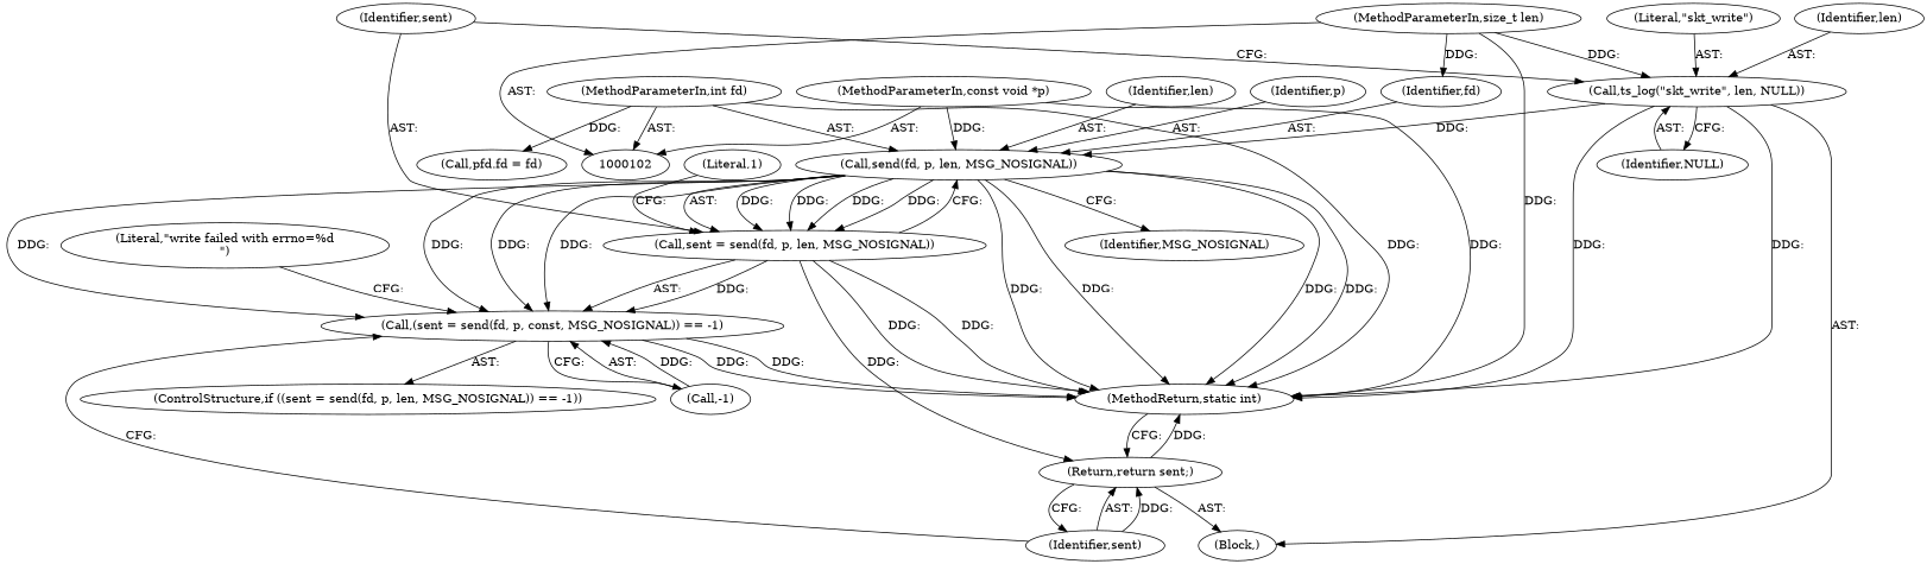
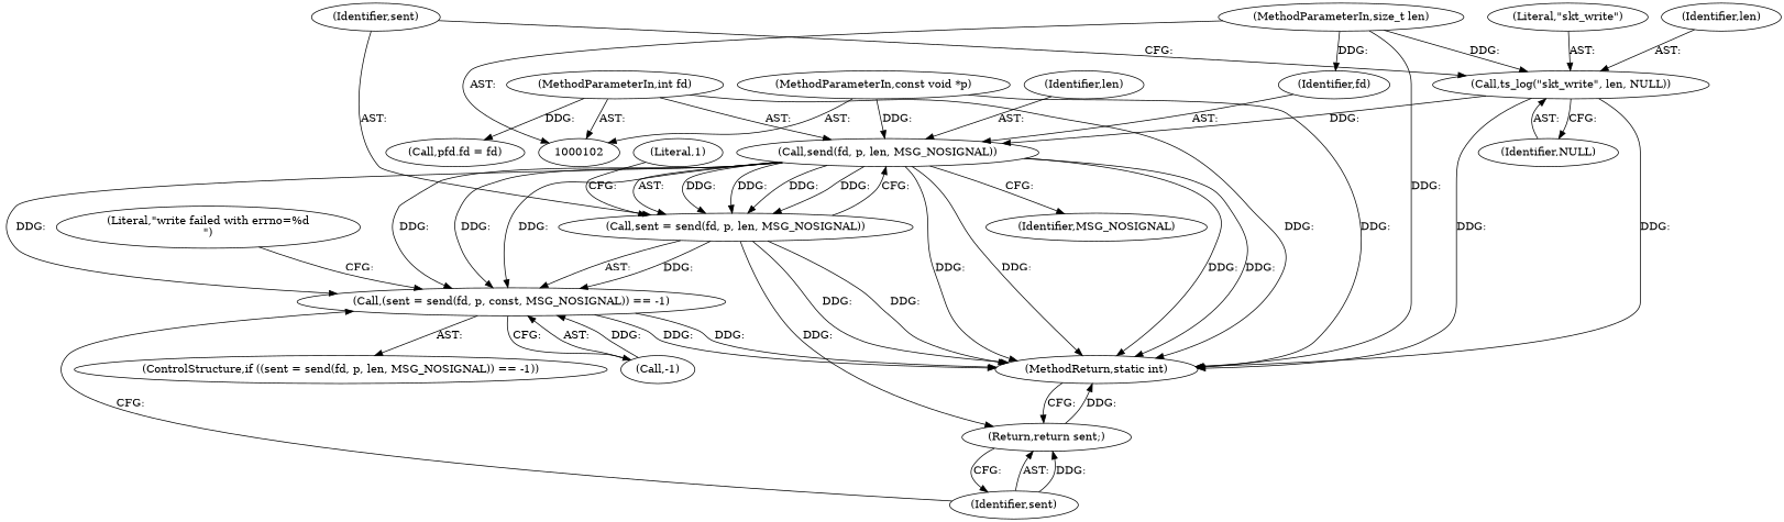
  digraph {
    n1 [label="(Call,send(fd, p, len, MSG_NOSIGNAL))"]
    n2 [label="(Call,(sent = send(fd, p, const, MSG_NOSIGNAL)) == -1)"]
    n3 [label="(Call,sent = send(fd, p, len, MSG_NOSIGNAL))"]
    n4 [label="(MethodReturn,static int)"]
    n5 [label="(Identifier,MSG_NOSIGNAL)"]
    n6 [label="(ControlStructure,if ((sent = send(fd, p, len, MSG_NOSIGNAL)) == -1))"]
    n7 [label="(Call,-1)"]
    n8 [label="(Return,return sent;)"]
    n9 [label="(MethodParameterIn,int fd)"]
    n10 [label="(Call,pfd.fd = fd)"]
    1000102
    n12 [label="(MethodParameterIn,const void *p)"]
    n13 [label="(Call,ts_log(\"skt_write\", len, NULL))"]
-   n14 [label="(Block,)"]
    n15 [label="(Identifier,NULL)"]
    n16 [label="(MethodParameterIn,size_t len)"]
    n17 [label="(Identifier,fd)"]
    n18 [label="(Identifier,sent)"]
    n19 [label="(Identifier,len)"]
-   n20 [label="(Identifier,p)"]
    n21 [label="(Identifier,sent)"]
    n22 [label="(Literal,\"skt_write\")"]
    n23 [label="(Literal,1)"]
    n24 [label="(Literal,\"write failed with errno=%d\n\")"]
    n25 [label="(Identifier,len)"]
    n1 -> n2 [label="DDG: "]
    n1 -> n2 [label="DDG: "]
    n1 -> n2 [label="DDG: "]
    n1 -> n2 [label="DDG: "]
    n1 -> n3 [label="AST: "]
    n1 -> n3 [label="DDG: "]
    n1 -> n3 [label="DDG: "]
    n1 -> n3 [label="DDG: "]
    n1 -> n3 [label="DDG: "]
    n1 -> n4 [label="DDG: "]
    n1 -> n4 [label="DDG: "]
    n1 -> n4 [label="DDG: "]
    n1 -> n4 [label="DDG: "]
    n1 -> n5 [label="CFG: "]
    n2 -> n4 [label="DDG: "]
    n2 -> n4 [label="DDG: "]
    n2 -> n6 [label="AST: "]
    n2 -> n7 [label="CFG: "]
    n3 -> n1 [label="CFG: "]
    n3 -> n2 [label="AST: "]
    n3 -> n2 [label="DDG: "]
    n3 -> n4 [label="DDG: "]
    n3 -> n4 [label="DDG: "]
    n3 -> n8 [label="DDG: "]
    n4 -> n8 [label="CFG: "]
    n7 -> n2 [label="AST: "]
    n7 -> n2 [label="DDG: "]
    n8 -> n4 [label="DDG: "]
-   n8 -> n14 [label="AST: "]
    n8 -> n18 [label="CFG: "]
    n9 -> n1 [label="AST: "]
    n9 -> n4 [label="DDG: "]
    n9 -> n10 [label="DDG: "]
    n9 -> 1000102 [label="AST: "]
    n12 -> n1 [label="DDG: "]
    n12 -> n4 [label="DDG: "]
    n12 -> 1000102 [label="AST: "]
    n13 -> n1 [label="DDG: "]
    n13 -> n4 [label="DDG: "]
    n13 -> n4 [label="DDG: "]
-   n13 -> n14 [label="AST: "]
    n13 -> n15 [label="CFG: "]
    n15 -> n13 [label="AST: "]
    n16 -> n4 [label="DDG: "]
    n16 -> 1000102 [label="AST: "]
    n16 -> n13 [label="DDG: "]
    n16 -> n17 [label="DDG: "]
    n17 -> n1 [label="AST: "]
    n18 -> n2 [label="CFG: "]
    n18 -> n8 [label="AST: "]
    n18 -> n8 [label="DDG: "]
    n19 -> n1 [label="AST: "]
-   n20 -> n1 [label="AST: "]
    n21 -> n3 [label="AST: "]
    n21 -> n13 [label="CFG: "]
    n22 -> n13 [label="AST: "]
    n23 -> n3 [label="CFG: "]
    n24 -> n2 [label="CFG: "]
    n25 -> n13 [label="AST: "]
  }
